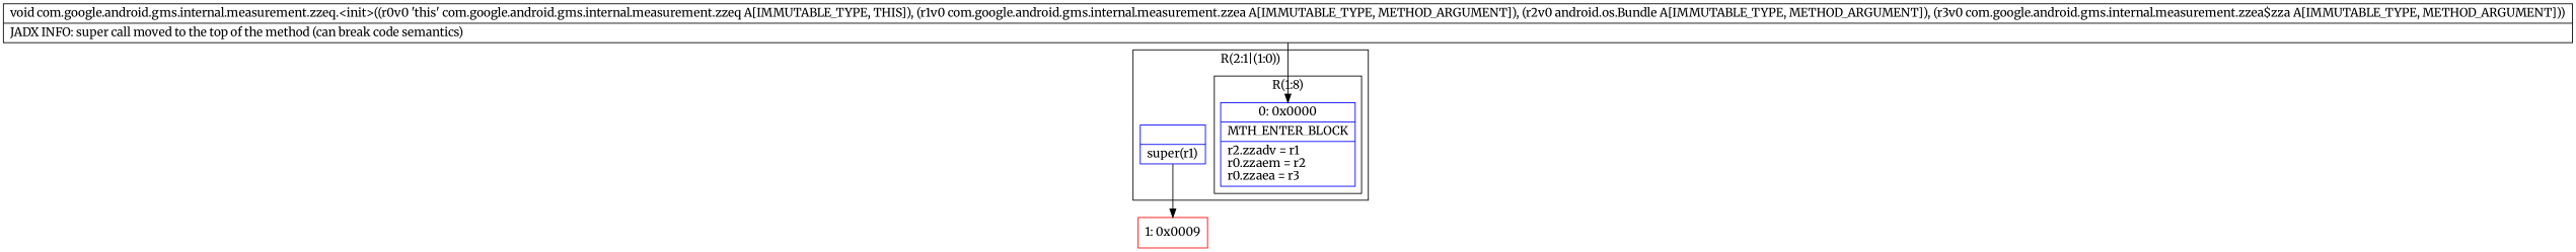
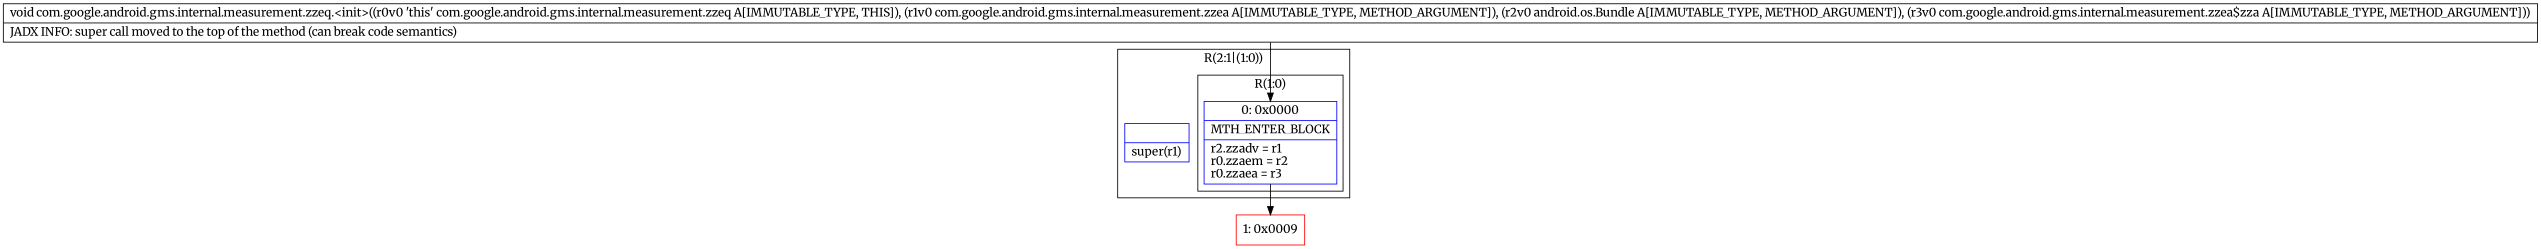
  digraph {
    fontname=Merriweather
    node [color=blue fontname=Merriweather shape=record]
    edge [fontname=Merriweather]
    n1 [label="{0\:\ 0x0000|MTH_ENTER_BLOCK\l|r2.zzadv = r1\lr0.zzaem = r2\lr0.zzaea = r3\l}"]
    n2 [label="{|super(r1)\l}"]
    n3 [color=red label="{1\:\ 0x0009}"]
    n4 [label="{void com.google.android.gms.internal.measurement.zzeq.\<init\>((r0v0 'this' com.google.android.gms.internal.measurement.zzeq A[IMMUTABLE_TYPE, THIS]), (r1v0 com.google.android.gms.internal.measurement.zzea A[IMMUTABLE_TYPE, METHOD_ARGUMENT]), (r2v0 android.os.Bundle A[IMMUTABLE_TYPE, METHOD_ARGUMENT]), (r3v0 com.google.android.gms.internal.measurement.zzea$zza A[IMMUTABLE_TYPE, METHOD_ARGUMENT]))  | JADX INFO: super call moved to the top of the method (can break code semantics)\l}" color=""]
    subgraph cluster_1 {
      label="R(2:1|(1:0))"
      n2
      subgraph cluster_2 {
-       label="R(1:8)"
+       label="R(1:0)"
        n1
      }
    }
-   n2 -> n3
+   n1 -> n3
    n4 -> n1
  }
